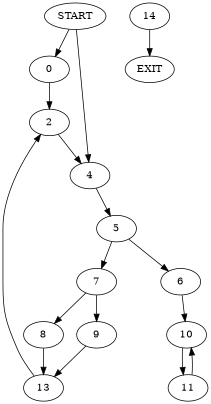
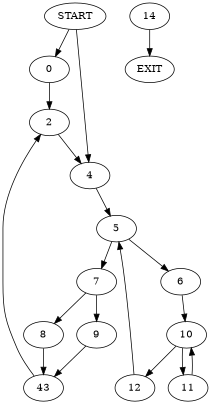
  digraph {
    n1 [label=START]
    n2 [label=0]
    4
    2
    n5 [label=EXIT]
    14
    5
    6
    7
    10
    8
    9
    11
-   13
+   12
+   13 [label=43]
    n1 -> n2
    n1 -> 4
    n2 -> 2
    4 -> 5
    2 -> 4
    14 -> n5
    5 -> 6
    5 -> 7
    6 -> 10
    7 -> 8
    7 -> 9
    10 -> 11
+   10 -> 12
    8 -> 13
    9 -> 13
    11 -> 10
+   12 -> 5
    13 -> 2
  }
